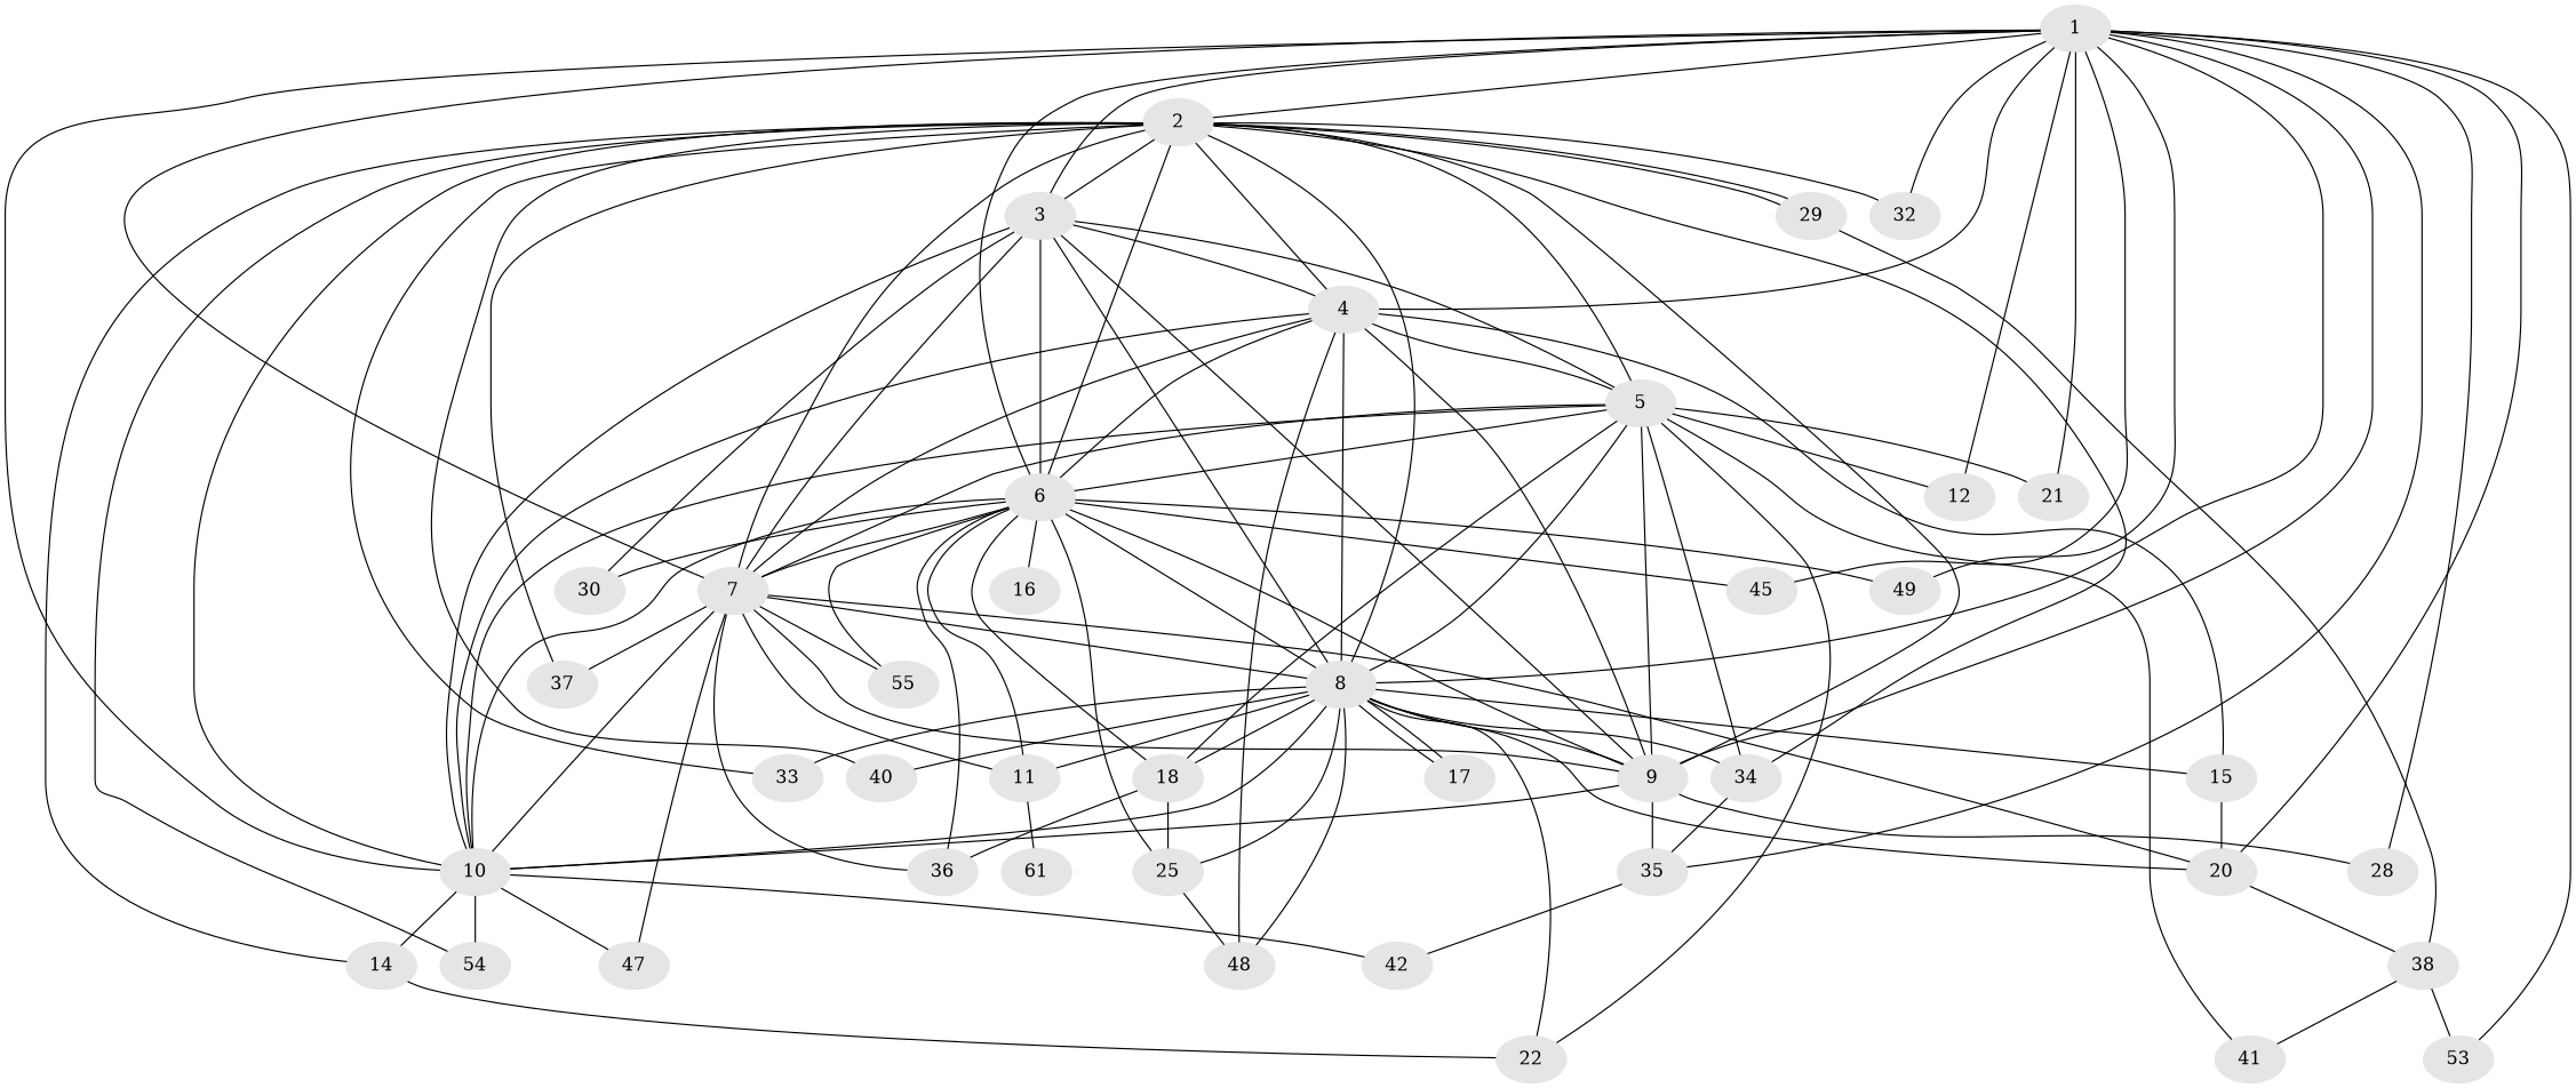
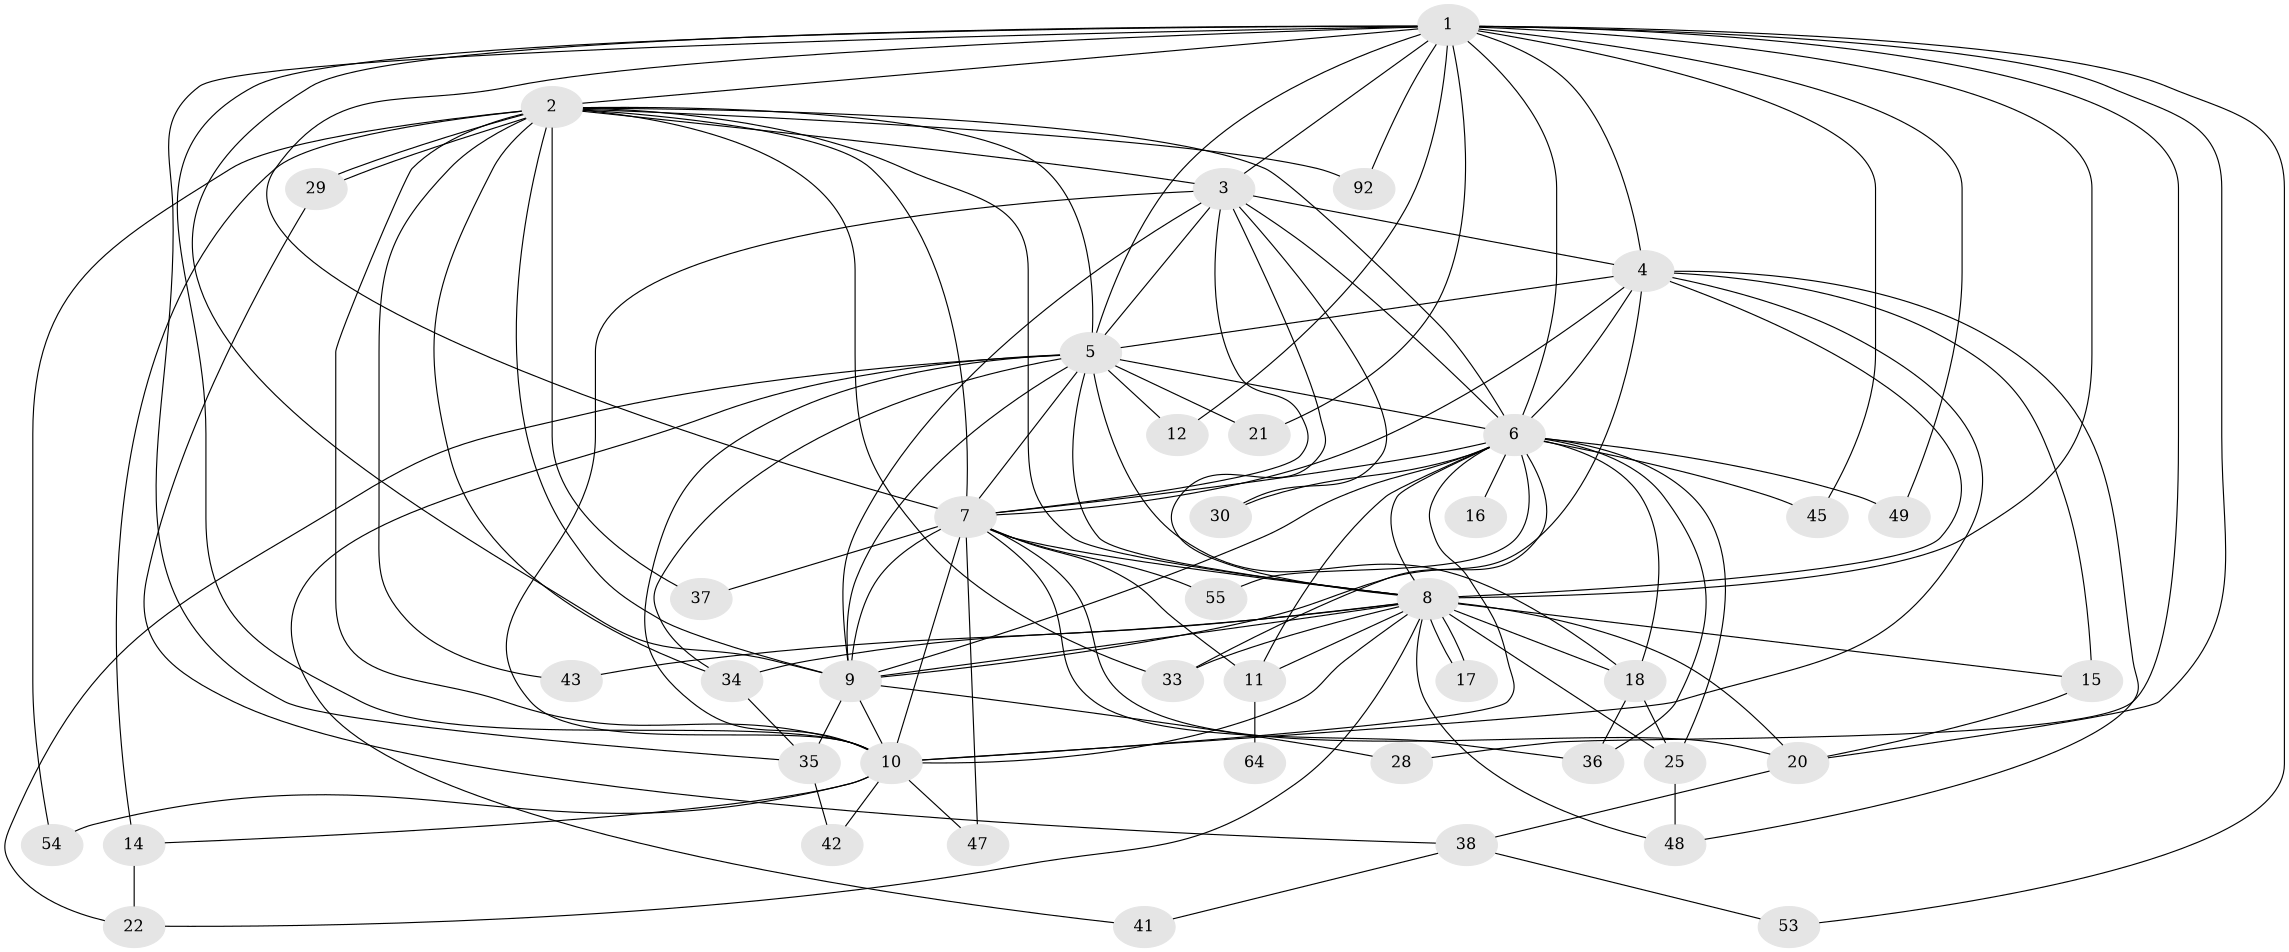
  graph {
    node [color=gray90 style=filled]
    1
    2
    3
    4
    5
    6
    7
    8 [super="+39+23+51+52+27+13"]
    9
    10 [super="+19"]
    12
    20 [super="+24"]
    21
    28
-   32
+   32 [label=92]
    35 [super="+40+44"]
    45
    49
    53
    14
    29
    33 [super="+59"]
    34 [super="+50"]
    37
-   43 [label=40]
+   43
    54
    30
    15
    48
    18 [super="+60"]
    22 [super="+56"]
    41
    16
    11 [super="+31"]
    25 [super="+57"]
    36 [super="+58"]
    55
    47
    17
    42
    38
-   61
+   61 [label=64]
    1 -- 2
    1 -- 3
    1 -- 4
+   1 -- 5
    1 -- 6
    1 -- 7
    1 -- 8
    1 -- 9
    1 -- 10
    1 -- 12
    1 -- 20
    1 -- 21
    1 -- 28
    1 -- 32
    1 -- 35
    1 -- 45
    1 -- 49
    1 -- 53
    2 -- 3
-   2 -- 4
    2 -- 5
    2 -- 6
    2 -- 7
    2 -- 8
    2 -- 9
    2 -- 10
    2 -- 32
    2 -- 14
    2 -- 29
    2 -- 29
    2 -- 33
    2 -- 34
    2 -- 37
    2 -- 43
    2 -- 54
    3 -- 4
    3 -- 5
    3 -- 6
    3 -- 7
    3 -- 8
    3 -- 9
    3 -- 10
    3 -- 30
    4 -- 5
    4 -- 6
    4 -- 7
    4 -- 8 [weight=2]
    4 -- 9
    4 -- 10
    4 -- 15
    4 -- 48
    5 -- 6
    5 -- 7
    5 -- 8
    5 -- 9
    5 -- 10
    5 -- 12
    5 -- 21
    5 -- 34
    5 -- 18
    5 -- 22
    5 -- 41
    6 -- 7
    6 -- 8 [weight=2]
    6 -- 9
    6 -- 10
    6 -- 45
    6 -- 49
+   6 -- 33
    6 -- 30
    6 -- 18
    6 -- 16
    6 -- 11
    6 -- 25
    6 -- 36
    6 -- 55
    7 -- 8
    7 -- 9
    7 -- 10 [weight=2]
    7 -- 20
    7 -- 37
    7 -- 11
    7 -- 36
    7 -- 55
    7 -- 47
    8 -- 9 [weight=2]
    8 -- 10 [weight=2]
    8 -- 20 [weight=2]
    8 -- 33
    8 -- 34
    8 -- 43 [weight=2]
    8 -- 15
    8 -- 48
    8 -- 18
    8 -- 22
    8 -- 11
    8 -- 25
    8 -- 17
    8 -- 17
    9 -- 10
    9 -- 28
    9 -- 35 [weight=2]
    10 -- 14
    10 -- 54
    10 -- 47
    10 -- 42
    20 -- 38
    35 -- 42
    14 -- 22
    29 -- 38
    34 -- 35
    15 -- 20
    18 -- 25
    18 -- 36
    11 -- 61
    25 -- 48
    38 -- 53
    38 -- 41
  }
